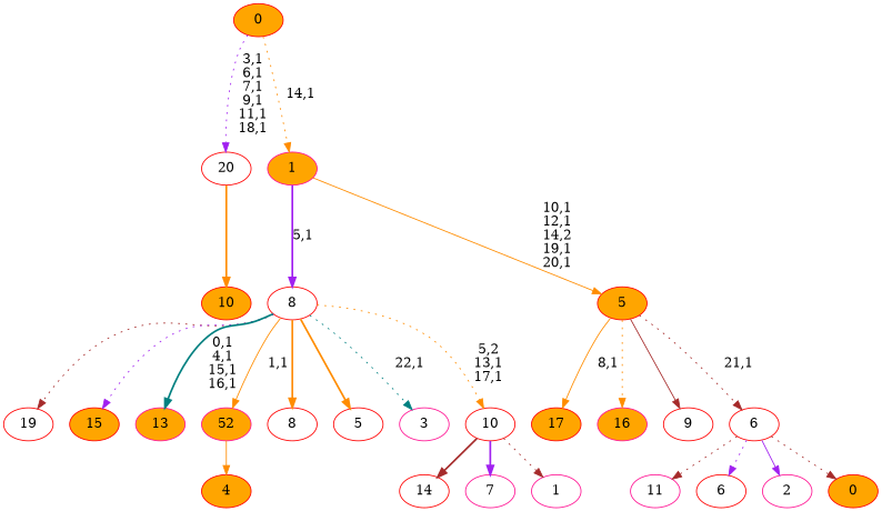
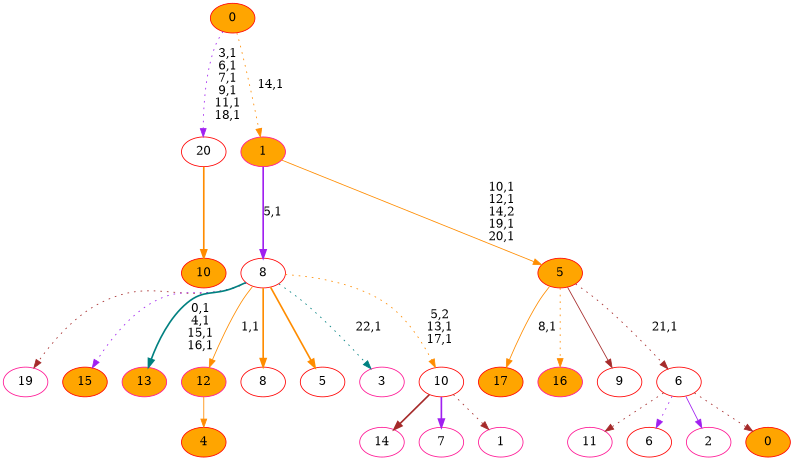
  digraph {
    node [color=red fillcolor=white style=filled]
    edge [color=darkorange style=dotted]
-   n1 [label=19]
+   n1 [color=deeppink label=19]
    n2 [fillcolor=orange label=17]
    n3 [color=deeppink fillcolor=orange label=16]
    n4 [fillcolor=orange label=15]
-   n5 [label=14]
+   n5 [color=deeppink label=14]
    n6 [color=deeppink fillcolor=orange label=13]
-   n7 [color=deeppink fillcolor=orange label=52]
+   n7 [color=deeppink fillcolor=orange label=12]
    n8 [fillcolor=orange label=4]
    n9 [color=deeppink label=11]
    n10 [fillcolor=orange label=10]
    n11 [label=9]
    n12 [label=8]
    n13 [color=deeppink label=7]
    n14 [label=6]
    n15 [label=5]
    20
    n17 [color=deeppink label=3]
    n18 [color=deeppink label=2]
    n19 [color=deeppink label=1]
    10
    8
    n22 [fillcolor=orange label=0]
    6
    5 [fillcolor=orange]
    1 [color=deeppink fillcolor=orange]
    0 [fillcolor=orange]
    n7 -> n8 [style=solid]
    20 -> n10 [style=bold]
    10 -> n5 [color=brown style=bold]
    10 -> n13 [color=purple style=bold]
    10 -> n19 [color=brown]
    8 -> n1 [color=brown]
    8 -> n4 [color=purple]
    8 -> n6 [color=teal label="0,1\n4,1\n15,1\n16,1" style=bold]
    8 -> n7 [label="1,1" style=solid]
    8 -> n12 [style=bold]
    8 -> n15 [style=bold]
    8 -> n17 [color=teal label="22,1"]
    8 -> 10 [label="5,2\n13,1\n17,1"]
    6 -> n9 [color=brown]
    6 -> n14 [color=purple]
    6 -> n18 [color=purple style=solid]
    6 -> n22 [color=brown]
    5 -> n2 [label="8,1" style=solid]
    5 -> n3
    5 -> n11 [color=brown style=solid]
    5 -> 6 [color=brown label="21,1"]
    1 -> 8 [color=purple label="5,1" style=bold]
    1 -> 5 [label="10,1\n12,1\n14,2\n19,1\n20,1" style=solid]
    0 -> 20 [color=purple label="3,1\n6,1\n7,1\n9,1\n11,1\n18,1"]
    0 -> 1 [label="14,1"]
  }
